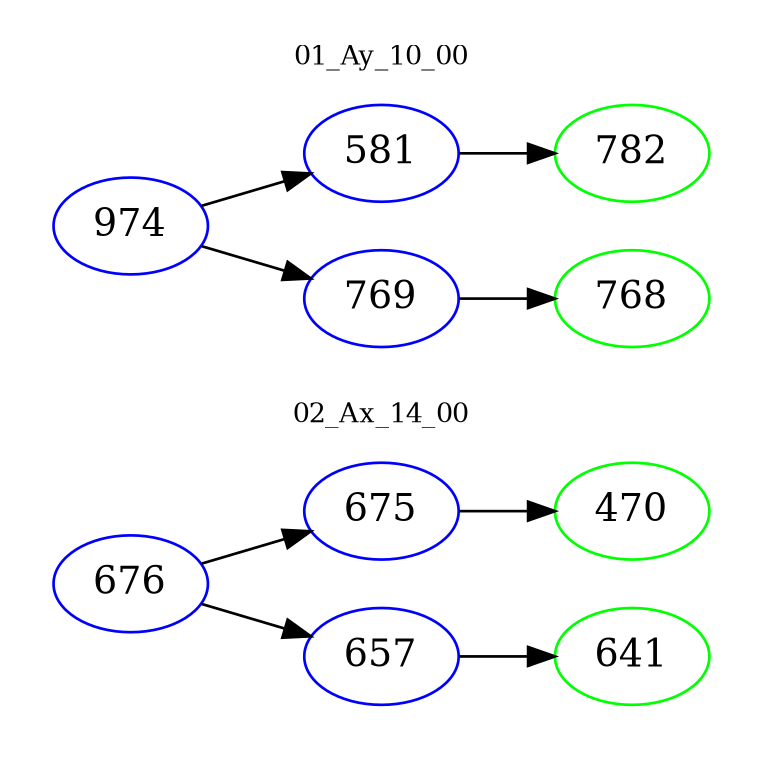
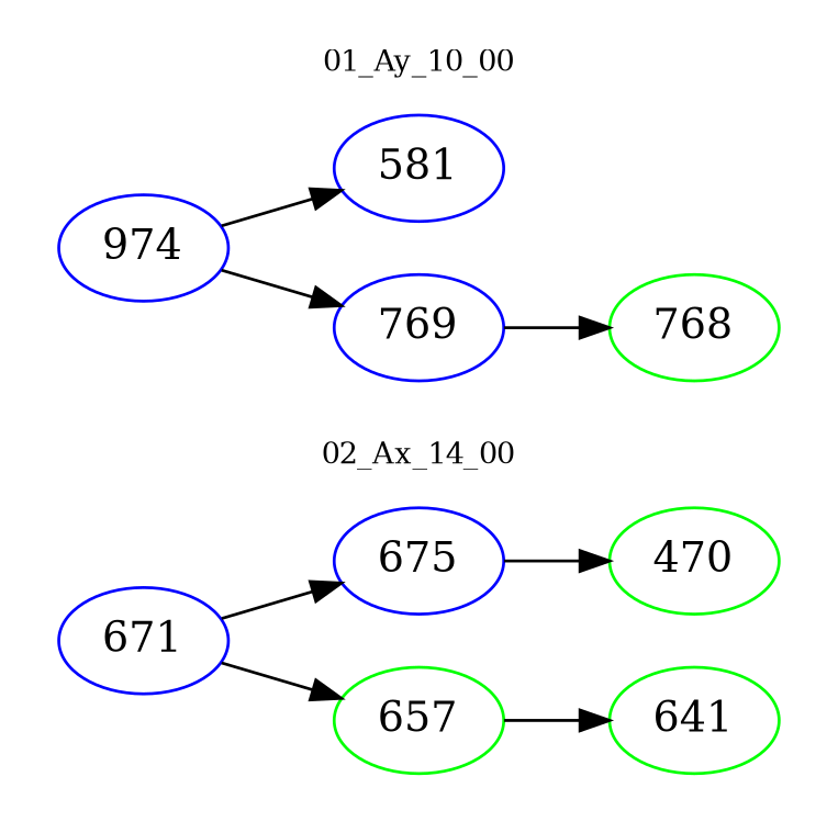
  digraph {
    rankdir=LR
    node [color=blue]
    edge [color=black]
-   n1 [label=676]
-   n2 [label=657]
+   n1 [label=671]
+   n2 [color=green label=657]
    n3 [label=675]
    n4 [color=green label=641]
    n5 [color=green label=470]
    n6 [label=974]
    n7 [label=769]
    n8 [label=581]
    n9 [color=green label=768]
-   n10 [color=green label=782]
    subgraph cluster_1 {
      color=white
      fontsize=10
      label="02_Ax_14_00"
      n1
      n2
      n3
      n4
      n5
    }
    subgraph cluster_2 {
      color=white
      fontsize=10
      label="01_Ay_10_00"
      n6
      n7
      n8
      n9
-     n10
    }
    n1 -> n2
    n1 -> n3
    n2 -> n4
    n3 -> n5
    n6 -> n7
    n6 -> n8
    n7 -> n9
-   n8 -> n10
  }
